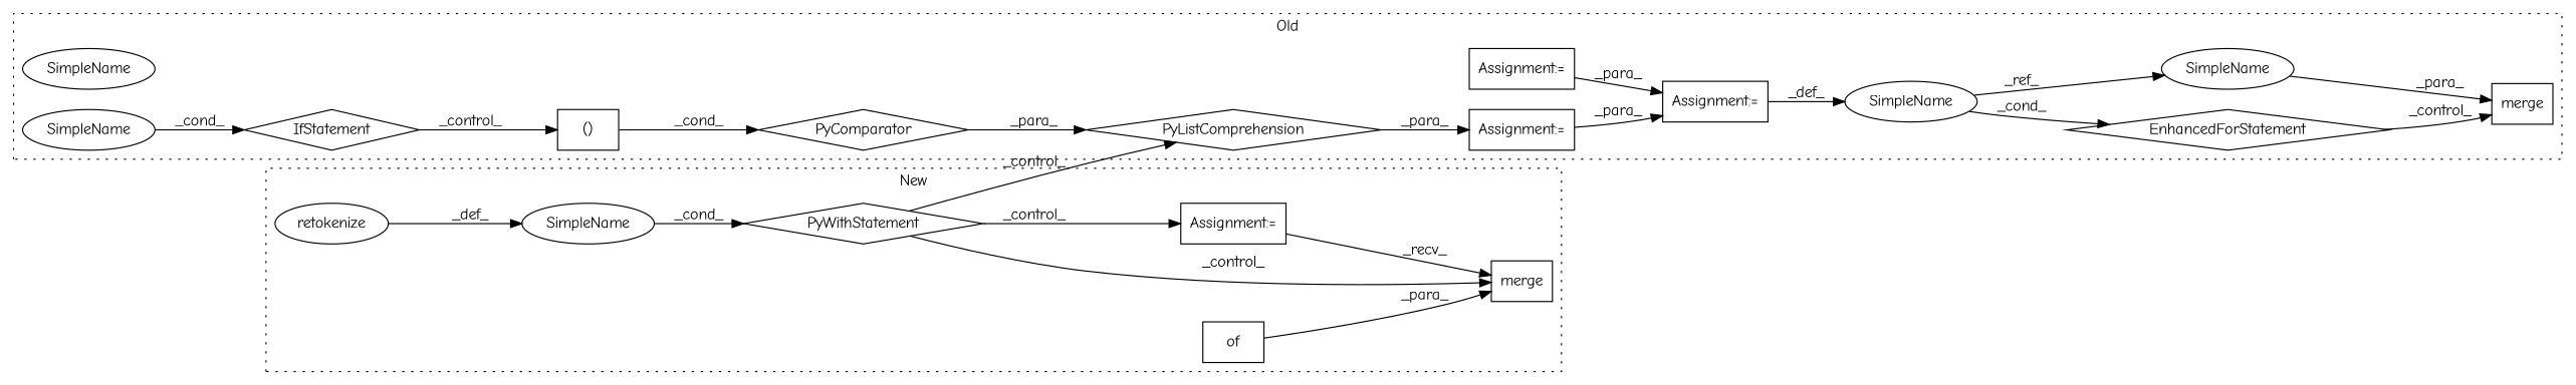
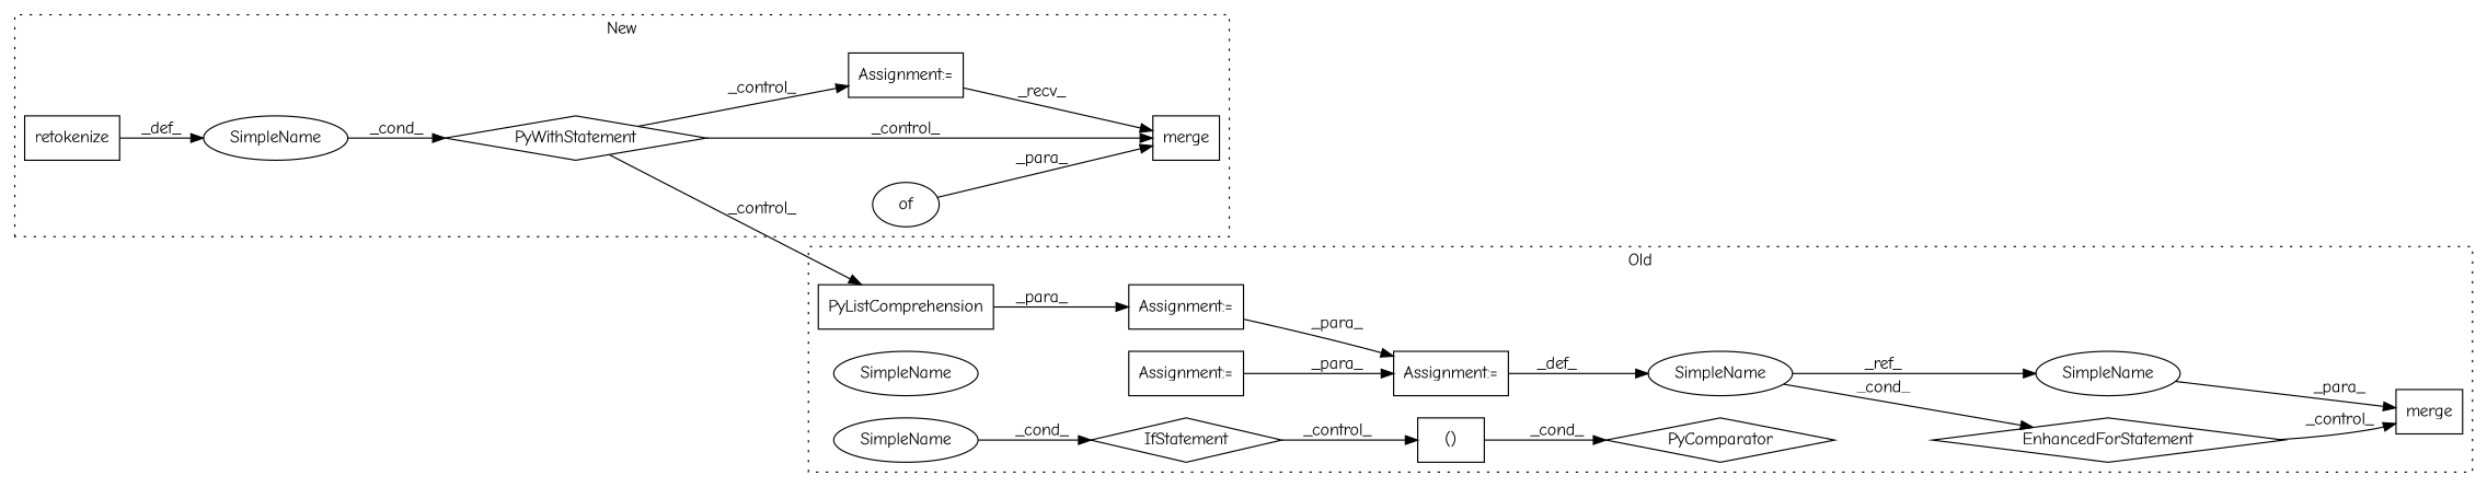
  digraph {
    fontname="Comic Neue"
    rankdir=LR
    node [a=42 fontname="Comic Neue" l=5 s=3827 shape=box]
    edge [fontname="Comic Neue"]
-   n1 [a=109 l=183 label=PyListComprehension s=3681 shape=diamond]
+   n1 [a=109 l=183 label=PyListComprehension s=3681]
    n2 [a=113 l=24 label=PyComparator shape=diamond]
    n3 [a=7 l=24 label="Assignment:="]
    n4 [a=7 l=17 label="Assignment:=" s=3664]
    n5 [a=106 l=87 label="()" s=3681]
    n6 [label=SimpleName s=3846 shape=ellipse]
    n7 [a=25 l=24 label=IfStatement shape=diamond]
    n8 [a=70 l="93,2" label=EnhancedForStatement s="3859,3968" shape=diamond]
    n9 [a=32 l="6,1" label=merge s="3989,4022"]
    n10 [label=SimpleName s=3956 shape=ellipse]
    n11 [a=7 l="93,2" label="Assignment:=" s="3859,3968"]
    n12 [label=SimpleName s=4011 shape=ellipse]
    n13 [label=SimpleName s=3846 shape=ellipse]
-   n14 [a=32 l=12 label=retokenize s=2980 shape=ellipse]
+   n14 [a=32 l=12 label=retokenize s=2980]
    n15 [a=104 l="10,2" label=PyWithStatement s="2966,2992" shape=diamond]
    n16 [a=32 l="6,1" label=merge s="3099,3134"]
    n17 [label=SimpleName shape=ellipse l="" s=""]
    n18 [a=7 l=11 label="Assignment:=" s=3006]
-   n19 [a=32 l="3,1" label=of s="3035,3078"]
+   n19 [a=32 l="3,1" label=of s="3035,3078" shape=ellipse]
    subgraph cluster_1 {
      label=Old
      style=dotted
      n1
      n2
      n3
      n4
      n5
      n6
      n7
      n8
      n9
      n10
      n11
      n12
      n13
    }
    subgraph cluster_2 {
      label=New
      style=dotted
      n14
      n15
      n16
      n17
      n18
      n19
    }
    n1 -> n4 [label=_para_]
-   n2 -> n1 [label=_para_]
    n3 -> n11 [label=_para_]
    n4 -> n11 [label=_para_]
    n5 -> n2 [label=_cond_]
    n7 -> n5 [label=_control_]
    n8 -> n9 [label=_control_]
    n10 -> n8 [label=_cond_]
    n10 -> n12 [label=_ref_]
    n11 -> n10 [label=_def_]
    n12 -> n9 [label=_para_]
    n13 -> n7 [label=_cond_]
    n14 -> n17 [label=_def_]
    n15 -> n1 [label=_control_]
    n15 -> n16 [label=_control_]
    n15 -> n18 [label=_control_]
    n17 -> n15 [label=_cond_]
    n18 -> n16 [label=_recv_]
    n19 -> n16 [label=_para_]
  }
